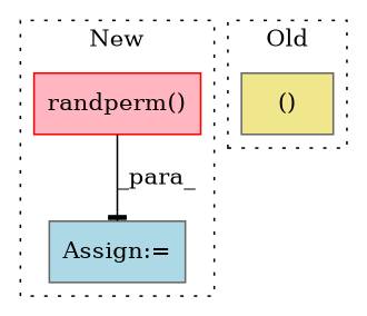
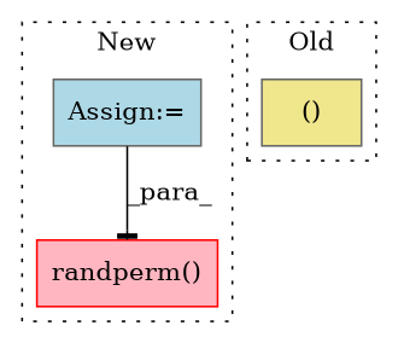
  digraph {
    node [shape=box style=filled color=gray40]
    n1 [a=75 l="15,1" label="randperm()" s="578,598" fillcolor=lightpink color=red]
    n2 [a=68 l=3 label="Assign:=" s=575 fillcolor=lightblue]
    n3 [a=54 l=12 label="()" s=918 fillcolor=khaki]
    subgraph cluster_1 {
      label=New
      style=dotted
      n1
      n2
    }
    subgraph cluster_2 {
      label=Old
      style=dotted
      n3
    }
-   n1 -> n2 [label=_para_ arrowhead=tee]
+   n2 -> n1 [label=_para_ arrowhead=tee]
  }
